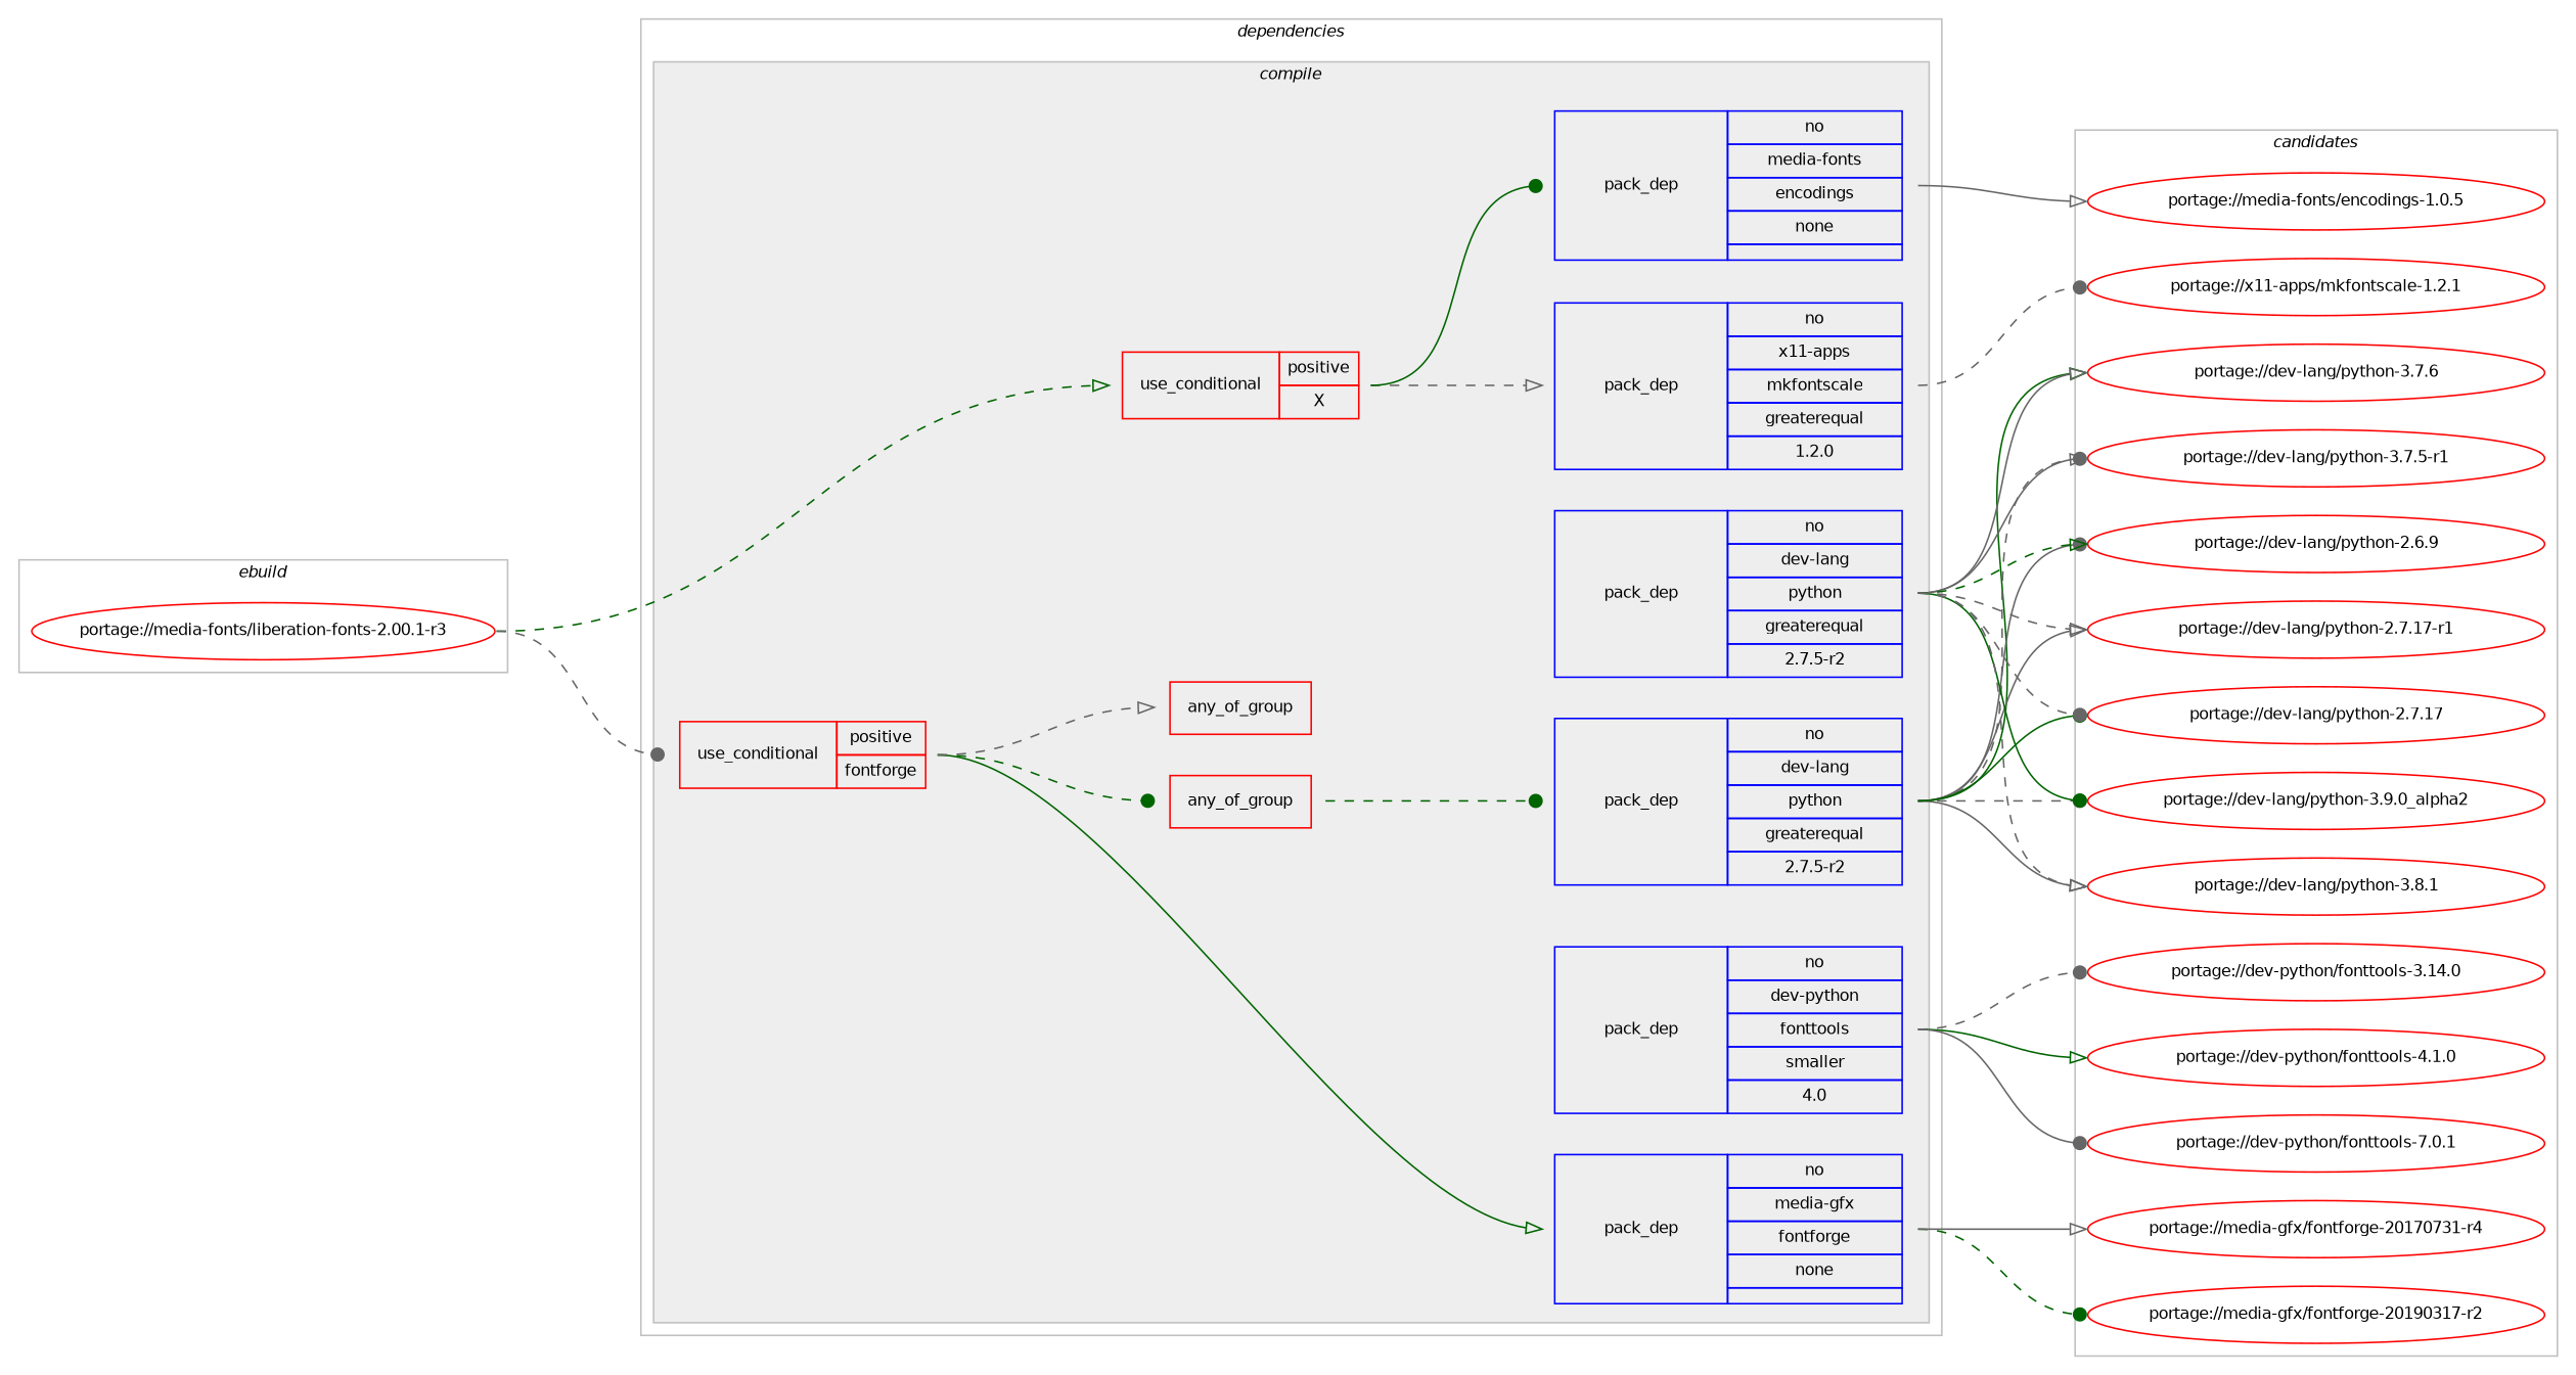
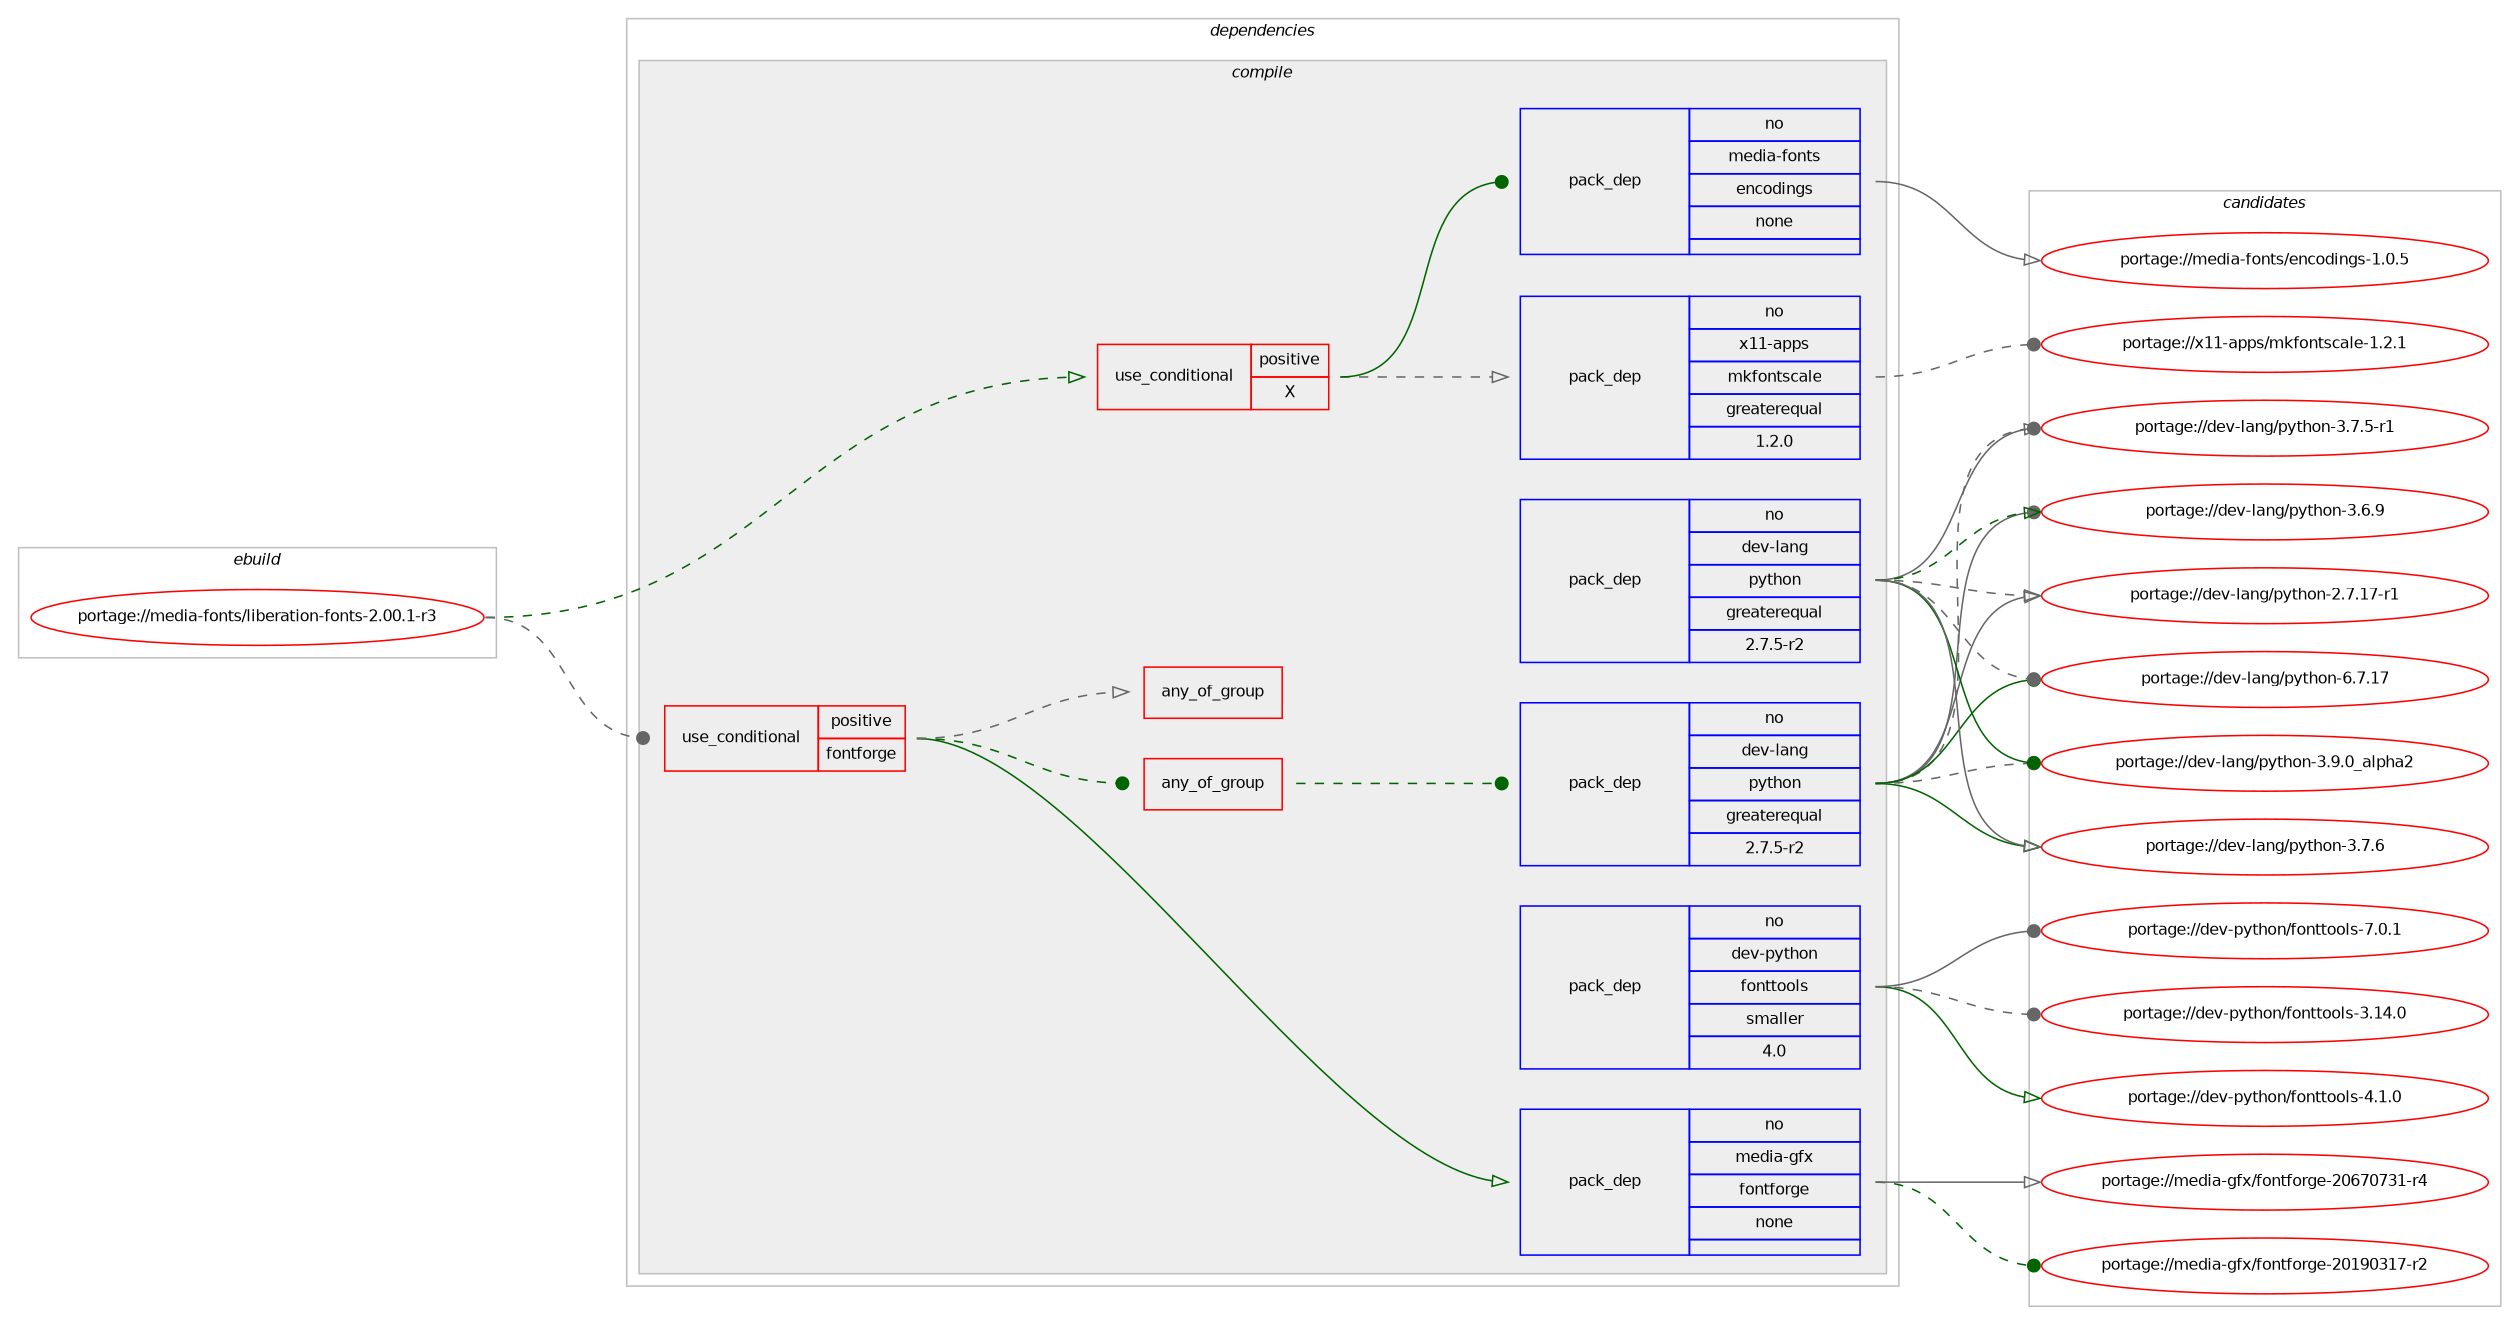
  digraph {
    compound=true
    concentrate=true
    fontname=Helvetica
    fontsize=10
    newrank=true
    rankdir=LR
    ranksep=1.5
    node [color=red fontname=Helvetica fontsize=10]
    edge [arrowhead=onormal color=gray40 headport=w style=dashed tailport=e weight=100]
    n1 [label="portage://media-fonts/liberation-fonts-2.00.1-r3" width=4]
    n2 [color=blue label=<<TABLE BORDER="0" CELLBORDER="1" CELLSPACING="0" CELLPADDING="4" WIDTH="220"><TR><TD ROWSPAN="6" CELLPADDING="30">pack_dep</TD></TR><TR><TD WIDTH="110">no</TD></TR><TR><TD>x11-apps</TD></TR><TR><TD>mkfontscale</TD></TR><TR><TD>greaterequal</TD></TR><TR><TD>1.2.0</TD></TR></TABLE>> shape=none]
    n3 [color=blue label=<<TABLE BORDER="0" CELLBORDER="1" CELLSPACING="0" CELLPADDING="4" WIDTH="220"><TR><TD ROWSPAN="6" CELLPADDING="30">pack_dep</TD></TR><TR><TD WIDTH="110">no</TD></TR><TR><TD>media-fonts</TD></TR><TR><TD>encodings</TD></TR><TR><TD>none</TD></TR><TR><TD></TD></TR></TABLE>> shape=none]
    n4 [label=<<TABLE BORDER="0" CELLBORDER="1" CELLSPACING="0" CELLPADDING="4"><TR><TD ROWSPAN="3" CELLPADDING="10">use_conditional</TD></TR><TR><TD>positive</TD></TR><TR><TD>X</TD></TR></TABLE>> shape=none]
    n5 [color=blue label=<<TABLE BORDER="0" CELLBORDER="1" CELLSPACING="0" CELLPADDING="4" WIDTH="220"><TR><TD ROWSPAN="6" CELLPADDING="30">pack_dep</TD></TR><TR><TD WIDTH="110">no</TD></TR><TR><TD>dev-lang</TD></TR><TR><TD>python</TD></TR><TR><TD>greaterequal</TD></TR><TR><TD>2.7.5-r2</TD></TR></TABLE>> shape=none]
    n6 [label=<<TABLE BORDER="0" CELLBORDER="1" CELLSPACING="0" CELLPADDING="4"><TR><TD CELLPADDING="10">any_of_group</TD></TR></TABLE>> shape=none]
    n7 [color=blue label=<<TABLE BORDER="0" CELLBORDER="1" CELLSPACING="0" CELLPADDING="4" WIDTH="220"><TR><TD ROWSPAN="6" CELLPADDING="30">pack_dep</TD></TR><TR><TD WIDTH="110">no</TD></TR><TR><TD>media-gfx</TD></TR><TR><TD>fontforge</TD></TR><TR><TD>none</TD></TR><TR><TD></TD></TR></TABLE>> shape=none]
    n8 [color=blue label=<<TABLE BORDER="0" CELLBORDER="1" CELLSPACING="0" CELLPADDING="4" WIDTH="220"><TR><TD ROWSPAN="6" CELLPADDING="30">pack_dep</TD></TR><TR><TD WIDTH="110">no</TD></TR><TR><TD>dev-lang</TD></TR><TR><TD>python</TD></TR><TR><TD>greaterequal</TD></TR><TR><TD>2.7.5-r2</TD></TR></TABLE>> shape=none]
    n9 [color=blue label=<<TABLE BORDER="0" CELLBORDER="1" CELLSPACING="0" CELLPADDING="4" WIDTH="220"><TR><TD ROWSPAN="6" CELLPADDING="30">pack_dep</TD></TR><TR><TD WIDTH="110">no</TD></TR><TR><TD>dev-python</TD></TR><TR><TD>fonttools</TD></TR><TR><TD>smaller</TD></TR><TR><TD>4.0</TD></TR></TABLE>> shape=none]
    n10 [label=<<TABLE BORDER="0" CELLBORDER="1" CELLSPACING="0" CELLPADDING="4"><TR><TD CELLPADDING="10">any_of_group</TD></TR></TABLE>> shape=none]
    n11 [label=<<TABLE BORDER="0" CELLBORDER="1" CELLSPACING="0" CELLPADDING="4"><TR><TD ROWSPAN="3" CELLPADDING="10">use_conditional</TD></TR><TR><TD>positive</TD></TR><TR><TD>fontforge</TD></TR></TABLE>> shape=none]
    n12 [label="portage://x11-apps/mkfontscale-1.2.1" width=4]
    n13 [label="portage://media-fonts/encodings-1.0.5" width=4]
    n14 [label="portage://dev-lang/python-3.9.0_alpha2" width=4]
-   n15 [label="portage://dev-lang/python-3.8.1" width=4]
    n16 [label="portage://dev-lang/python-3.7.6" width=4]
    n17 [label="portage://dev-lang/python-3.7.5-r1" width=4]
-   n18 [label="portage://dev-lang/python-2.6.9" width=4]
+   n18 [label="portage://dev-lang/python-3.6.9" width=4]
    n19 [label="portage://dev-lang/python-2.7.17-r1" width=4]
-   n20 [label="portage://dev-lang/python-2.7.17" width=4]
+   n20 [label="portage://dev-lang/python-6.7.17" width=4]
    n21 [label="portage://media-gfx/fontforge-20190317-r2" width=4]
-   n22 [label="portage://media-gfx/fontforge-20170731-r4" width=4]
+   n22 [label="portage://media-gfx/fontforge-20670731-r4" width=4]
    n23 [label="portage://dev-python/fonttools-4.1.0" width=4]
    n24 [label="portage://dev-python/fonttools-7.0.1" width=4]
    n25 [label="portage://dev-python/fonttools-3.14.0" width=4]
    subgraph cluster_1 {
      color=gray
      label=<<i>ebuild</i>>
      n1
    }
    subgraph cluster_2 {
      color=gray
      label=<<i>dependencies</i>>
      subgraph cluster_3 {
        color=gray
        fillcolor="#eeeeee"
        label=<<i>compile</i>>
        style=filled
        subgraph sub_4 {
          color=gray
          fillcolor="#eeeeee"
          label=<<i>compile</i>>
          style=filled
          n4
          subgraph sub_5 {
            color=gray
            fillcolor="#eeeeee"
            label=<<i>compile</i>>
            style=filled
            n2
          }
          subgraph sub_6 {
            color=gray
            fillcolor="#eeeeee"
            label=<<i>compile</i>>
            style=filled
            n3
          }
        }
        subgraph sub_7 {
          color=gray
          fillcolor="#eeeeee"
          label=<<i>compile</i>>
          style=filled
          n11
          subgraph sub_8 {
            color=gray
            fillcolor="#eeeeee"
            label=<<i>compile</i>>
            style=filled
            n6
            subgraph sub_9 {
              color=gray
              fillcolor="#eeeeee"
              label=<<i>compile</i>>
              style=filled
              n5
            }
          }
          subgraph sub_10 {
            color=gray
            fillcolor="#eeeeee"
            label=<<i>compile</i>>
            style=filled
            n7
          }
          subgraph sub_11 {
            color=gray
            fillcolor="#eeeeee"
            label=<<i>compile</i>>
            style=filled
            n10
            subgraph sub_12 {
              color=gray
              fillcolor="#eeeeee"
              label=<<i>compile</i>>
              style=filled
              subgraph sub_13 {
                color=gray
                fillcolor="#eeeeee"
                label=<<i>compile</i>>
                style=filled
                n8
              }
              subgraph sub_14 {
                color=gray
                fillcolor="#eeeeee"
                label=<<i>compile</i>>
                style=filled
                n9
              }
            }
          }
        }
      }
      subgraph cluster_15 {
        color=gray
        fillcolor="#eeeeee"
        label=<<i>run</i>>
        style=filled
      }
      subgraph cluster_16 {
        color=gray
        fillcolor="#eeeeee"
        label=<<i>compile and run</i>>
        style=filled
      }
    }
    subgraph cluster_17 {
      color=gray
      label=<<i>candidates</i>>
      rank=same
      subgraph sub_18 {
        color=black
        label=<<i>candidates</i>>
        nodesep=1
        rank=same
        n12
      }
      subgraph sub_19 {
        color=black
        label=<<i>candidates</i>>
        nodesep=1
        rank=same
        n13
      }
      subgraph sub_20 {
        color=black
        label=<<i>candidates</i>>
        nodesep=1
        rank=same
        n14
-       n15
        n16
        n17
        n18
        n19
        n20
      }
      subgraph sub_21 {
        color=black
        label=<<i>candidates</i>>
        nodesep=1
        rank=same
        n21
        n22
      }
      subgraph sub_22 {
        color=black
        label=<<i>candidates</i>>
        nodesep=1
        rank=same
        n14
-       n15
        n16
        n17
        n18
        n19
        n20
      }
      subgraph sub_23 {
        color=black
        label=<<i>candidates</i>>
        nodesep=1
        rank=same
        n23
        n24
        n25
      }
    }
    n1 -> n4 [color=darkgreen weight=20]
    n1 -> n11 [arrowhead=dot weight=20]
    n2 -> n12 [arrowhead=dot]
    n3 -> n13 [style=solid]
    n4 -> n2 [weight=20]
    n4 -> n3 [arrowhead=dot color=darkgreen style=solid weight=20]
    n5 -> n14 [arrowhead=dot]
-   n5 -> n15 [style=solid]
    n5 -> n16 [color=darkgreen style=solid]
    n5 -> n17
    n5 -> n18 [arrowhead=dot style=solid]
    n5 -> n19 [style=solid]
    n5 -> n20 [arrowhead=dot color=darkgreen style=solid]
    n6 -> n5 [arrowhead=dot color=darkgreen weight=20]
    n7 -> n21 [arrowhead=dot color=darkgreen]
    n7 -> n22 [style=solid]
    n8 -> n14 [arrowhead=dot color=darkgreen style=solid]
-   n8 -> n15
    n8 -> n16 [style=solid]
    n8 -> n17 [arrowhead=dot style=solid]
    n8 -> n18 [color=darkgreen]
    n8 -> n19
    n8 -> n20 [arrowhead=dot]
    n9 -> n23 [color=darkgreen style=solid]
    n9 -> n24 [arrowhead=dot style=solid]
    n9 -> n25 [arrowhead=dot]
    n11 -> n6 [arrowhead=dot color=darkgreen weight=20]
    n11 -> n7 [color=darkgreen style=solid weight=20]
    n11 -> n10 [weight=20]
  }
